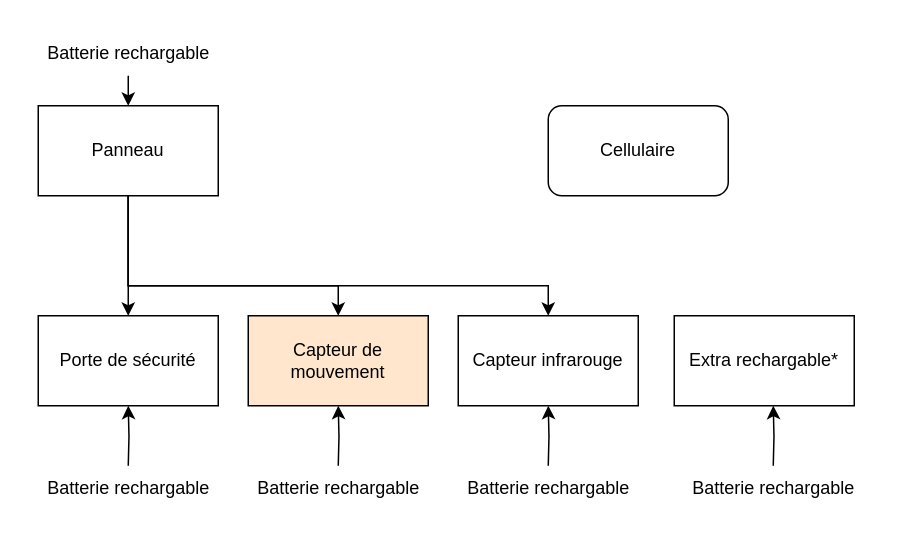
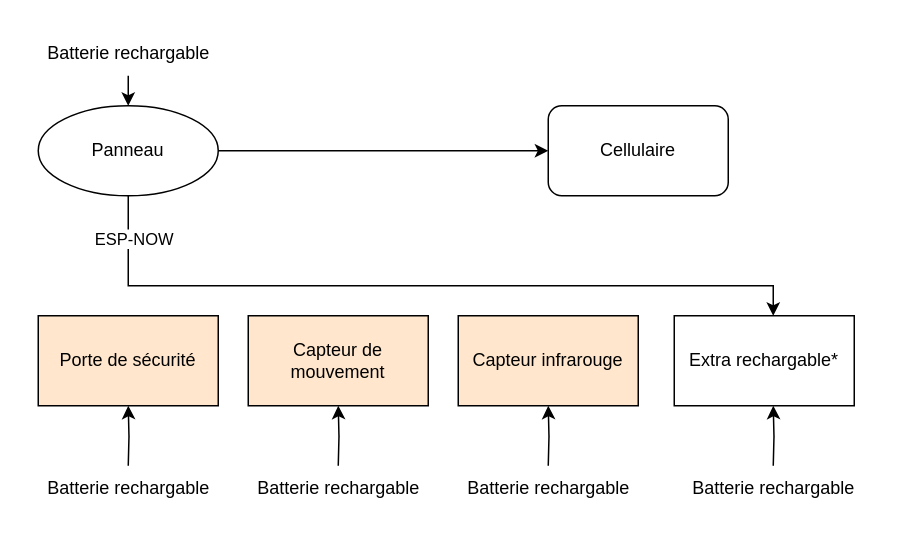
  <mxCell id="0" />
  <mxCell id="1" parent="0" />
  <mxCell id="2" value="" style="edgeStyle=orthogonalEdgeStyle;rounded=0;orthogonalLoop=1;jettySize=auto;html=1;endArrow=none;endFill=0;startArrow=classic;startFill=1;" edge="1" parent="1" source="8"><mxGeometry relative="1" as="geometry"><mxPoint x="85" y="50" as="targetPoint" /></mxGeometry></mxCell>
- <mxCell id="3" value="" style="edgeStyle=orthogonalEdgeStyle;rounded=0;orthogonalLoop=1;jettySize=auto;html=1;" edge="1" parent="1" source="8" target="11"><mxGeometry relative="1" as="geometry" /></mxCell>
- <mxCell id="4" value="" style="edgeStyle=orthogonalEdgeStyle;rounded=0;orthogonalLoop=1;jettySize=auto;html=1;" edge="1" parent="1" source="8" target="12"><mxGeometry relative="1" as="geometry"><Array as="points"><mxPoint x="85" y="190" /><mxPoint x="225" y="190" /></Array></mxGeometry></mxCell>
- <mxCell id="5" value="" style="edgeStyle=orthogonalEdgeStyle;rounded=0;orthogonalLoop=1;jettySize=auto;html=1;" edge="1" parent="1" source="8" target="13"><mxGeometry relative="1" as="geometry"><Array as="points"><mxPoint x="85" y="190" /><mxPoint x="365" y="190" /></Array></mxGeometry></mxCell>
- <mxCell id="8" value="Panneau" style="rounded=0;whiteSpace=wrap;html=1;" vertex="1" parent="1"><mxGeometry x="25" y="70" width="120" height="60" as="geometry" /></mxCell>
+ <mxCell id="3" value="" style="edgeStyle=orthogonalEdgeStyle;rounded=0;orthogonalLoop=1;jettySize=auto;html=1;" edge="1" parent="1" source="8" target="9"><mxGeometry relative="1" as="geometry" /></mxCell>
+ <mxCell id="6" value="" style="edgeStyle=orthogonalEdgeStyle;rounded=0;orthogonalLoop=1;jettySize=auto;html=1;" edge="1" parent="1" source="8" target="20"><mxGeometry relative="1" as="geometry"><Array as="points"><mxPoint x="85" y="190" /><mxPoint x="515" y="190" /></Array></mxGeometry></mxCell>
+ <mxCell id="7" value="ESP-NOW" style="edgeLabel;html=1;align=center;verticalAlign=middle;resizable=0;points=[];" vertex="1" connectable="0" parent="6"><mxGeometry x="-0.891" y="3" relative="1" as="geometry"><mxPoint as="offset" /></mxGeometry></mxCell>
+ <mxCell id="8" value="Panneau" style="ellipse;whiteSpace=wrap;html=1;" vertex="1" parent="1"><mxGeometry x="25" y="70" width="120" height="60" as="geometry" /></mxCell>
  <mxCell id="9" value="Cellulaire" style="whiteSpace=wrap;html=1;rounded=1;" vertex="1" parent="1"><mxGeometry x="365" y="70" width="120" height="60" as="geometry" /></mxCell>
  <mxCell id="10" value="Batterie rechargable" style="text;html=1;align=center;verticalAlign=middle;resizable=0;points=[];autosize=1;strokeColor=none;fillColor=none;" vertex="1" parent="1"><mxGeometry x="20" y="20" width="130" height="30" as="geometry" /></mxCell>
- <mxCell id="11" value="Porte de sécurité" style="rounded=0;whiteSpace=wrap;html=1;" vertex="1" parent="1"><mxGeometry x="25" y="210" width="120" height="60" as="geometry" /></mxCell>
+ <mxCell id="11" value="Porte de sécurité" style="rounded=0;whiteSpace=wrap;html=1;fillColor=#ffe6cc;" vertex="1" parent="1"><mxGeometry x="25" y="210" width="120" height="60" as="geometry" /></mxCell>
  <mxCell id="12" value="Capteur de mouvement" style="rounded=0;whiteSpace=wrap;html=1;fillColor=#ffe6cc;" vertex="1" parent="1"><mxGeometry x="165" y="210" width="120" height="60" as="geometry" /></mxCell>
- <mxCell id="13" value="Capteur infrarouge" style="rounded=0;whiteSpace=wrap;html=1;" vertex="1" parent="1"><mxGeometry x="305" y="210" width="120" height="60" as="geometry" /></mxCell>
+ <mxCell id="13" value="Capteur infrarouge" style="rounded=0;whiteSpace=wrap;html=1;fillColor=#ffe6cc;" vertex="1" parent="1"><mxGeometry x="305" y="210" width="120" height="60" as="geometry" /></mxCell>
  <mxCell id="14" value="" style="edgeStyle=orthogonalEdgeStyle;rounded=0;orthogonalLoop=1;jettySize=auto;html=1;endArrow=none;endFill=0;startArrow=classic;startFill=1;" edge="1" parent="1"><mxGeometry relative="1" as="geometry"><mxPoint x="85" y="270" as="sourcePoint" /><mxPoint x="85" y="310" as="targetPoint" /></mxGeometry></mxCell>
  <mxCell id="15" value="Batterie rechargable" style="text;html=1;align=center;verticalAlign=middle;resizable=0;points=[];autosize=1;strokeColor=none;fillColor=none;" vertex="1" parent="1"><mxGeometry x="20" y="310" width="130" height="30" as="geometry" /></mxCell>
  <mxCell id="16" value="" style="edgeStyle=orthogonalEdgeStyle;rounded=0;orthogonalLoop=1;jettySize=auto;html=1;endArrow=none;endFill=0;startArrow=classic;startFill=1;" edge="1" parent="1"><mxGeometry relative="1" as="geometry"><mxPoint x="225" y="270" as="sourcePoint" /><mxPoint x="225" y="310" as="targetPoint" /></mxGeometry></mxCell>
  <mxCell id="17" value="Batterie rechargable" style="text;html=1;align=center;verticalAlign=middle;resizable=0;points=[];autosize=1;strokeColor=none;fillColor=none;" vertex="1" parent="1"><mxGeometry x="160" y="310" width="130" height="30" as="geometry" /></mxCell>
  <mxCell id="18" value="" style="edgeStyle=orthogonalEdgeStyle;rounded=0;orthogonalLoop=1;jettySize=auto;html=1;endArrow=none;endFill=0;startArrow=classic;startFill=1;" edge="1" parent="1"><mxGeometry relative="1" as="geometry"><mxPoint x="365" y="270" as="sourcePoint" /><mxPoint x="365" y="310" as="targetPoint" /></mxGeometry></mxCell>
  <mxCell id="19" value="Batterie rechargable" style="text;html=1;align=center;verticalAlign=middle;resizable=0;points=[];autosize=1;strokeColor=none;fillColor=none;" vertex="1" parent="1"><mxGeometry x="300" y="310" width="130" height="30" as="geometry" /></mxCell>
  <mxCell id="20" value="Extra rechargable*" style="rounded=0;whiteSpace=wrap;html=1;" vertex="1" parent="1"><mxGeometry x="449" y="210" width="120" height="60" as="geometry" /></mxCell>
  <mxCell id="21" value="" style="edgeStyle=orthogonalEdgeStyle;rounded=0;orthogonalLoop=1;jettySize=auto;html=1;endArrow=none;endFill=0;startArrow=classic;startFill=1;" edge="1" parent="1"><mxGeometry relative="1" as="geometry"><mxPoint x="515" y="270" as="sourcePoint" /><mxPoint x="515" y="310" as="targetPoint" /></mxGeometry></mxCell>
  <mxCell id="22" value="Batterie rechargable" style="text;html=1;align=center;verticalAlign=middle;resizable=0;points=[];autosize=1;strokeColor=none;fillColor=none;" vertex="1" parent="1"><mxGeometry x="450" y="310" width="130" height="30" as="geometry" /></mxCell>
